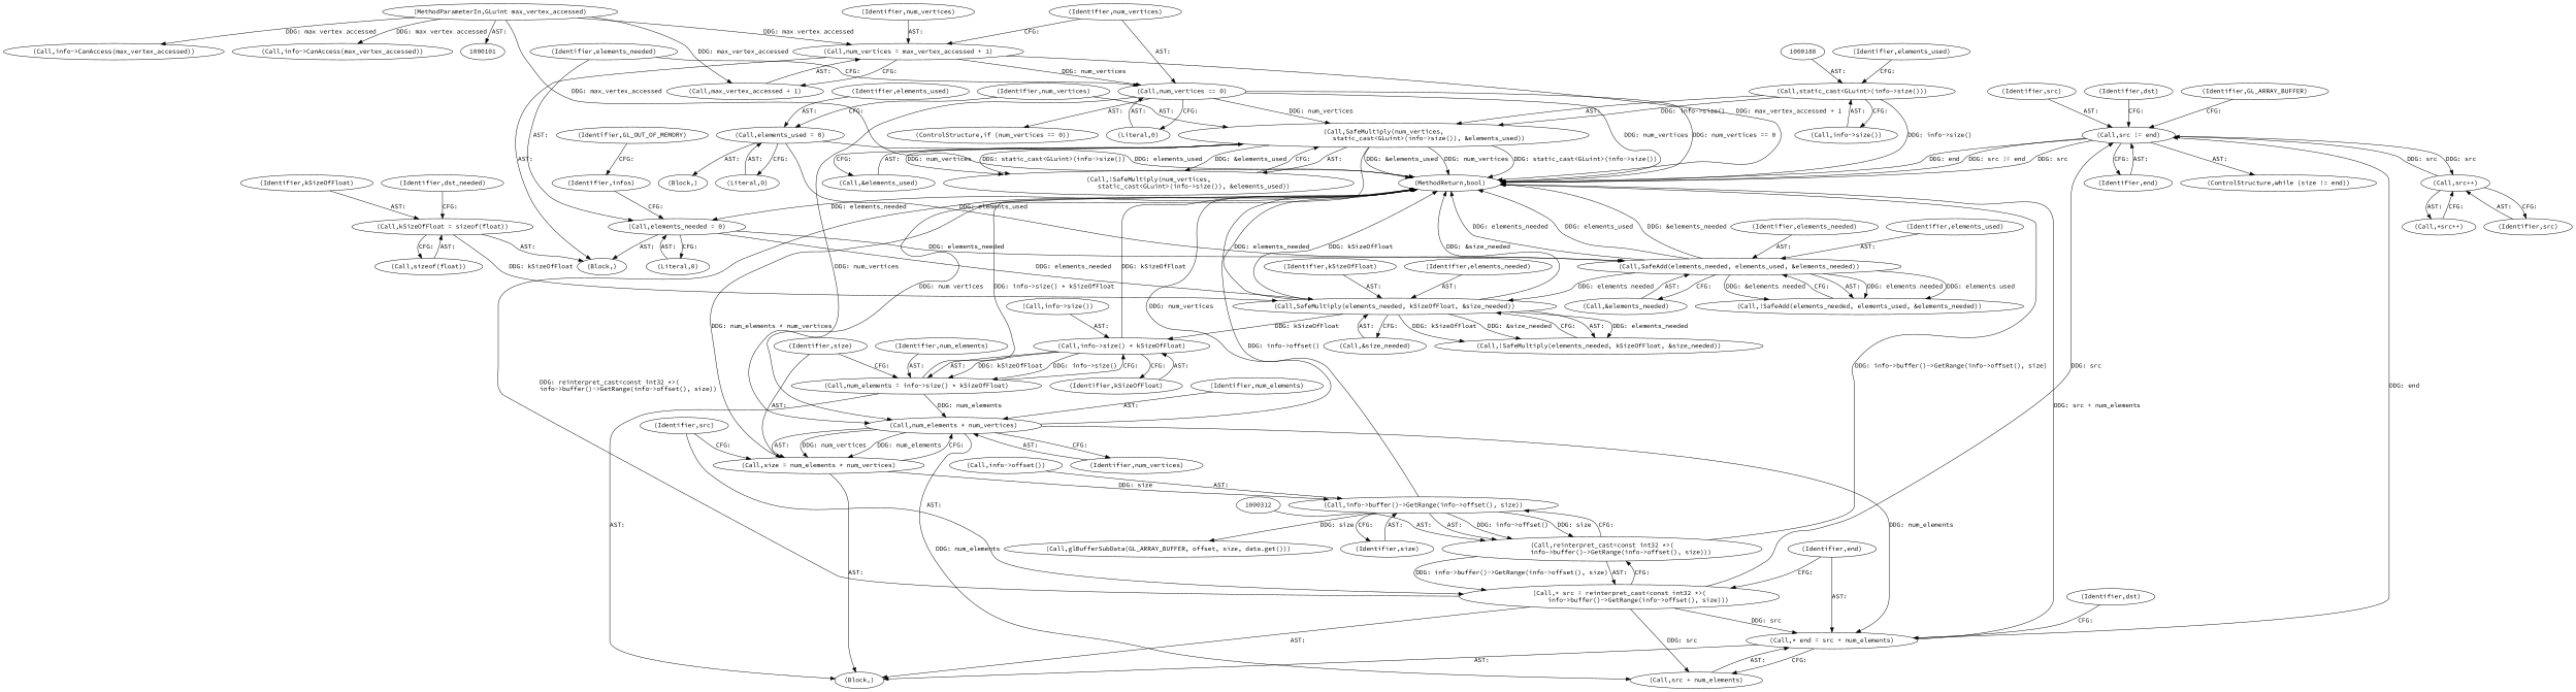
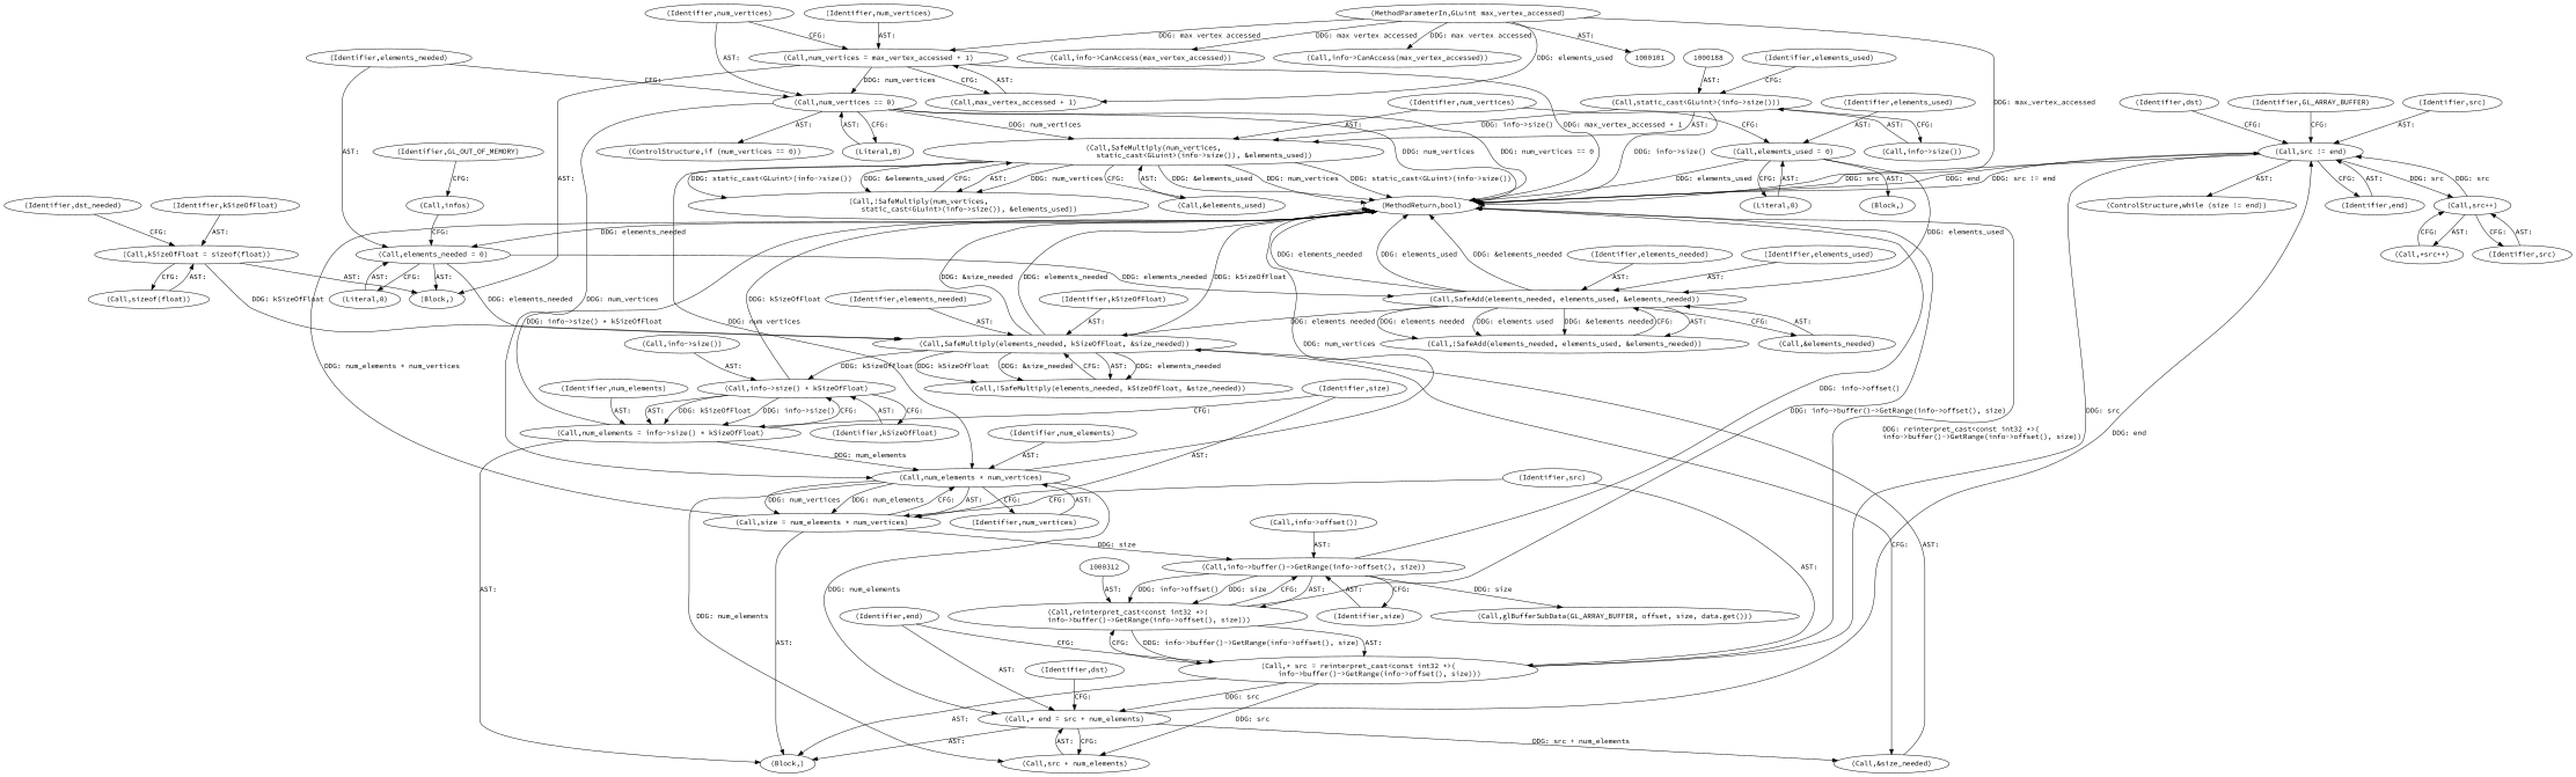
  digraph {
    fontname="Source Code Pro"
    node [fontname="Source Code Pro"]
    edge [fontname="Source Code Pro"]
    n1 [label="(Call,src != end)"]
    n2 [label="(Call,src++)"]
    n3 [label="(Identifier,end)"]
    n4 [label="(ControlStructure,while (size != end))"]
    n5 [label="(MethodReturn,bool)"]
    n6 [label="(Call,*src++)"]
    n7 [label="(Identifier,src)"]
    n8 [label="(Call,elements_needed = 0)"]
    n9 [label="(Call,* src = reinterpret_cast<const int32 *>(\n          info->buffer()->GetRange(info->offset(), size)))"]
    n10 [label="(Call,reinterpret_cast<const int32 *>(\n          info->buffer()->GetRange(info->offset(), size)))"]
    n11 [label="(Call,* end = src + num_elements)"]
    n12 [label="(Block,)"]
    n13 [label="(Call,src + num_elements)"]
    n14 [label="(Call,info->buffer()->GetRange(info->offset(), size))"]
    n15 [label="(Call,glBufferSubData(GL_ARRAY_BUFFER, offset, size, data.get()))"]
    n16 [label="(Identifier,size)"]
    n17 [label="(Call,size = num_elements * num_vertices)"]
    n18 [label="(Call,num_elements * num_vertices)"]
    n19 [label="(Identifier,num_vertices)"]
    n20 [label="(Call,num_elements = info->size() * kSizeOfFloat)"]
    n21 [label="(Call,info->size() * kSizeOfFloat)"]
    n22 [label="(Identifier,kSizeOfFloat)"]
    n23 [label="(Call,SafeMultiply(elements_needed, kSizeOfFloat, &size_needed))"]
    n24 [label="(Call,&size_needed)"]
    n25 [label="(Call,!SafeMultiply(elements_needed, kSizeOfFloat, &size_needed))"]
    n26 [label="(Call,SafeAdd(elements_needed, elements_used, &elements_needed))"]
    n27 [label="(Call,!SafeAdd(elements_needed, elements_used, &elements_needed))"]
    n28 [label="(Call,&elements_needed)"]
    n29 [label="(Literal,0)"]
    n30 [label="(Block,)"]
    n31 [label="(Call,elements_used = 0)"]
    n32 [label="(Block,)"]
    n33 [label="(Literal,0)"]
    n34 [label="(Call,kSizeOfFloat = sizeof(float))"]
    n35 [label="(Call,sizeof(float))"]
    n36 [label="(Call,SafeMultiply(num_vertices,\n                        static_cast<GLuint>(info->size()), &elements_used))"]
    n37 [label="(Call,&elements_used)"]
    n38 [label="(Call,!SafeMultiply(num_vertices,\n                        static_cast<GLuint>(info->size()), &elements_used))"]
    n39 [label="(Call,num_vertices == 0)"]
    n40 [label="(ControlStructure,if (num_vertices == 0))"]
    n41 [label="(Literal,0)"]
    n42 [label="(Call,num_vertices = max_vertex_accessed + 1)"]
    n43 [label="(Call,max_vertex_accessed + 1)"]
    n44 [label="(MethodParameterIn,GLuint max_vertex_accessed)"]
    n45 [label="(Call,info->CanAccess(max_vertex_accessed))"]
    n46 [label="(Call,info->CanAccess(max_vertex_accessed))"]
    1000101
    n48 [label="(Call,static_cast<GLuint>(info->size()))"]
    n49 [label="(Call,info->size())"]
    n50 [label="(Call,info->size())"]
    n51 [label="(Identifier,elements_needed)"]
    n52 [label="(Identifier,elements_needed)"]
    n53 [label="(Identifier,kSizeOfFloat)"]
    n54 [label="(Identifier,num_vertices)"]
    n55 [label="(Identifier,dst)"]
    n56 [label="(Identifier,GL_ARRAY_BUFFER)"]
    n57 [label="(Identifier,elements_used)"]
    n58 [label="(Call,info->offset())"]
    n59 [label="(Identifier,num_vertices)"]
    n60 [label="(Identifier,elements_used)"]
-   n61 [label="(Identifier,infos)"]
+   n61 [label="(Call,infos)"]
    n62 [label="(Identifier,elements_needed)"]
    n63 [label="(Identifier,dst_needed)"]
    n64 [label="(Identifier,src)"]
    n65 [label="(Identifier,end)"]
    n66 [label="(Identifier,GL_OUT_OF_MEMORY)"]
    n67 [label="(Identifier,kSizeOfFloat)"]
    n68 [label="(Identifier,elements_used)"]
    n69 [label="(Identifier,num_elements)"]
    n70 [label="(Identifier,size)"]
    n71 [label="(Identifier,dst)"]
    n72 [label="(Identifier,num_elements)"]
    n73 [label="(Identifier,num_vertices)"]
    n74 [label="(Identifier,src)"]
    1000312
    1000188
    n1 -> n2 [label="DDG: src"]
    n1 -> n3 [label="CFG: "]
    n1 -> n4 [label="AST: "]
    n1 -> n5 [label="DDG: src"]
    n1 -> n5 [label="DDG: end"]
    n1 -> n5 [label="DDG: src != end"]
    n2 -> n1 [label="DDG: src"]
    n2 -> n6 [label="AST: "]
    n2 -> n7 [label="CFG: "]
    n3 -> n1 [label="AST: "]
    n5 -> n8 [label="DDG: elements_needed"]
    n6 -> n2 [label="CFG: "]
    n7 -> n2 [label="AST: "]
    n8 -> n23 [label="DDG: elements_needed"]
    n8 -> n26 [label="DDG: elements_needed"]
    n8 -> n29 [label="CFG: "]
    n8 -> n30 [label="AST: "]
    n9 -> n1 [label="DDG: src"]
    n9 -> n5 [label="DDG: reinterpret_cast<const int32 *>(\n          info->buffer()->GetRange(info->offset(), size))"]
    n9 -> n10 [label="CFG: "]
    n9 -> n11 [label="DDG: src"]
    n9 -> n12 [label="AST: "]
    n9 -> n13 [label="DDG: src"]
    n10 -> n5 [label="DDG: info->buffer()->GetRange(info->offset(), size)"]
    n10 -> n9 [label="AST: "]
    n10 -> n9 [label="DDG: info->buffer()->GetRange(info->offset(), size)"]
    n10 -> n14 [label="CFG: "]
    n11 -> n1 [label="DDG: end"]
-   n11 -> n5 [label="DDG: src + num_elements"]
+   n11 -> n24 [label="DDG: src + num_elements"]
    n11 -> n12 [label="AST: "]
    n11 -> n13 [label="CFG: "]
    n13 -> n11 [label="AST: "]
    n14 -> n5 [label="DDG: info->offset()"]
    n14 -> n10 [label="AST: "]
    n14 -> n10 [label="DDG: info->offset()"]
    n14 -> n10 [label="DDG: size"]
    n14 -> n15 [label="DDG: size"]
    n14 -> n16 [label="CFG: "]
    n16 -> n14 [label="AST: "]
    n17 -> n5 [label="DDG: num_elements * num_vertices"]
    n17 -> n12 [label="AST: "]
    n17 -> n14 [label="DDG: size"]
    n17 -> n18 [label="CFG: "]
    n18 -> n5 [label="DDG: num_vertices"]
    n18 -> n11 [label="DDG: num_elements"]
    n18 -> n13 [label="DDG: num_elements"]
    n18 -> n17 [label="AST: "]
    n18 -> n17 [label="DDG: num_elements"]
    n18 -> n17 [label="DDG: num_vertices"]
    n18 -> n19 [label="CFG: "]
    n19 -> n18 [label="AST: "]
    n20 -> n5 [label="DDG: info->size() * kSizeOfFloat"]
    n20 -> n12 [label="AST: "]
    n20 -> n18 [label="DDG: num_elements"]
    n20 -> n21 [label="CFG: "]
    n21 -> n5 [label="DDG: kSizeOfFloat"]
    n21 -> n20 [label="AST: "]
    n21 -> n20 [label="DDG: info->size()"]
    n21 -> n20 [label="DDG: kSizeOfFloat"]
    n21 -> n22 [label="CFG: "]
    n22 -> n21 [label="AST: "]
    n23 -> n5 [label="DDG: &size_needed"]
    n23 -> n5 [label="DDG: elements_needed"]
    n23 -> n5 [label="DDG: kSizeOfFloat"]
    n23 -> n21 [label="DDG: kSizeOfFloat"]
    n23 -> n24 [label="CFG: "]
    n23 -> n25 [label="AST: "]
    n23 -> n25 [label="DDG: elements_needed"]
    n23 -> n25 [label="DDG: kSizeOfFloat"]
    n23 -> n25 [label="DDG: &size_needed"]
    n24 -> n23 [label="AST: "]
    n25 -> n23 [label="CFG: "]
    n26 -> n5 [label="DDG: elements_needed"]
    n26 -> n5 [label="DDG: elements_used"]
    n26 -> n5 [label="DDG: &elements_needed"]
    n26 -> n23 [label="DDG: elements_needed"]
    n26 -> n27 [label="AST: "]
    n26 -> n27 [label="DDG: elements_needed"]
    n26 -> n27 [label="DDG: elements_used"]
    n26 -> n27 [label="DDG: &elements_needed"]
    n26 -> n28 [label="CFG: "]
    n27 -> n26 [label="CFG: "]
    n28 -> n26 [label="AST: "]
    n29 -> n8 [label="AST: "]
    n31 -> n5 [label="DDG: elements_used"]
    n31 -> n26 [label="DDG: elements_used"]
    n31 -> n32 [label="AST: "]
    n31 -> n33 [label="CFG: "]
    n33 -> n31 [label="AST: "]
    n34 -> n23 [label="DDG: kSizeOfFloat"]
    n34 -> n30 [label="AST: "]
    n34 -> n35 [label="CFG: "]
    n35 -> n34 [label="AST: "]
    n36 -> n5 [label="DDG: num_vertices"]
    n36 -> n5 [label="DDG: static_cast<GLuint>(info->size())"]
    n36 -> n5 [label="DDG: &elements_used"]
    n36 -> n18 [label="DDG: num_vertices"]
    n36 -> n37 [label="CFG: "]
    n36 -> n38 [label="AST: "]
    n36 -> n38 [label="DDG: num_vertices"]
    n36 -> n38 [label="DDG: static_cast<GLuint>(info->size())"]
    n36 -> n38 [label="DDG: &elements_used"]
    n37 -> n36 [label="AST: "]
    n38 -> n36 [label="CFG: "]
    n39 -> n5 [label="DDG: num_vertices == 0"]
    n39 -> n5 [label="DDG: num_vertices"]
    n39 -> n18 [label="DDG: num_vertices"]
    n39 -> n36 [label="DDG: num_vertices"]
    n39 -> n40 [label="AST: "]
    n39 -> n41 [label="CFG: "]
    n41 -> n39 [label="AST: "]
    n42 -> n5 [label="DDG: max_vertex_accessed + 1"]
    n42 -> n30 [label="AST: "]
    n42 -> n39 [label="DDG: num_vertices"]
    n42 -> n43 [label="CFG: "]
    n43 -> n42 [label="AST: "]
    n44 -> n5 [label="DDG: max_vertex_accessed"]
    n44 -> n42 [label="DDG: max_vertex_accessed"]
-   n44 -> n43 [label="DDG: max_vertex_accessed"]
+   n44 -> n43 [label="DDG: elements_used"]
    n44 -> n45 [label="DDG: max_vertex_accessed"]
    n44 -> n46 [label="DDG: max_vertex_accessed"]
    n44 -> 1000101 [label="AST: "]
    n48 -> n5 [label="DDG: info->size()"]
    n48 -> n36 [label="AST: "]
    n48 -> n36 [label="DDG: info->size()"]
    n48 -> n49 [label="CFG: "]
    n49 -> n48 [label="AST: "]
    n50 -> n21 [label="AST: "]
    n51 -> n26 [label="AST: "]
    n52 -> n8 [label="AST: "]
    n52 -> n39 [label="CFG: "]
    n53 -> n23 [label="AST: "]
    n54 -> n31 [label="CFG: "]
    n54 -> n36 [label="AST: "]
    n55 -> n11 [label="CFG: "]
    n56 -> n1 [label="CFG: "]
    n57 -> n26 [label="AST: "]
    n58 -> n14 [label="AST: "]
    n59 -> n42 [label="AST: "]
    n60 -> n48 [label="CFG: "]
    n61 -> n8 [label="CFG: "]
    n62 -> n23 [label="AST: "]
    n63 -> n34 [label="CFG: "]
    n64 -> n1 [label="AST: "]
    n65 -> n9 [label="CFG: "]
    n65 -> n11 [label="AST: "]
    n66 -> n61 [label="CFG: "]
    n67 -> n34 [label="AST: "]
    n68 -> n31 [label="AST: "]
    n69 -> n20 [label="AST: "]
    n70 -> n17 [label="AST: "]
    n70 -> n20 [label="CFG: "]
    n71 -> n1 [label="CFG: "]
    n72 -> n18 [label="AST: "]
    n73 -> n39 [label="AST: "]
    n73 -> n42 [label="CFG: "]
    n74 -> n9 [label="AST: "]
    n74 -> n17 [label="CFG: "]
    1000312 -> n10 [label="AST: "]
    1000188 -> n48 [label="AST: "]
  }
